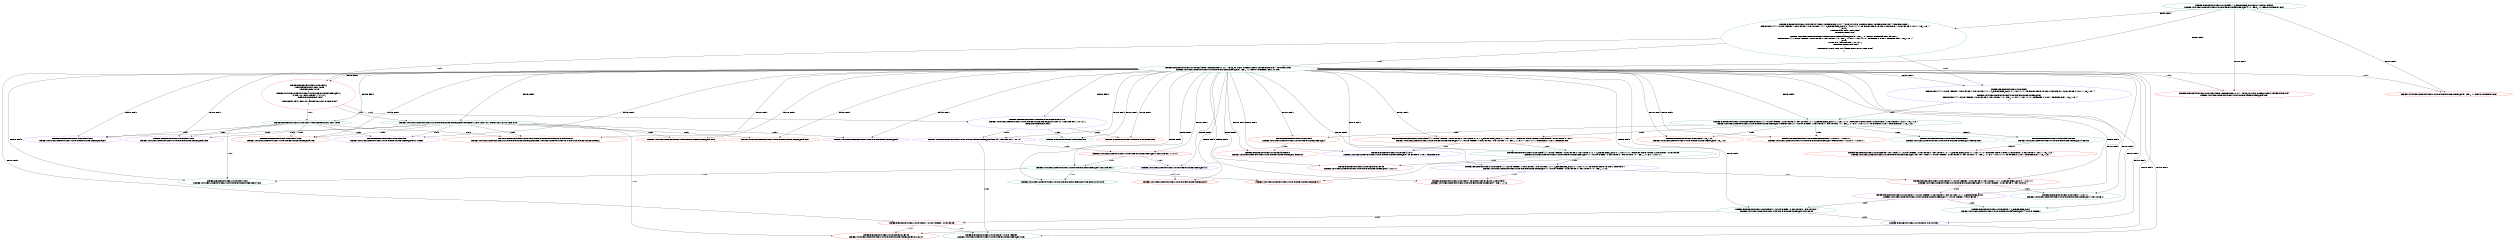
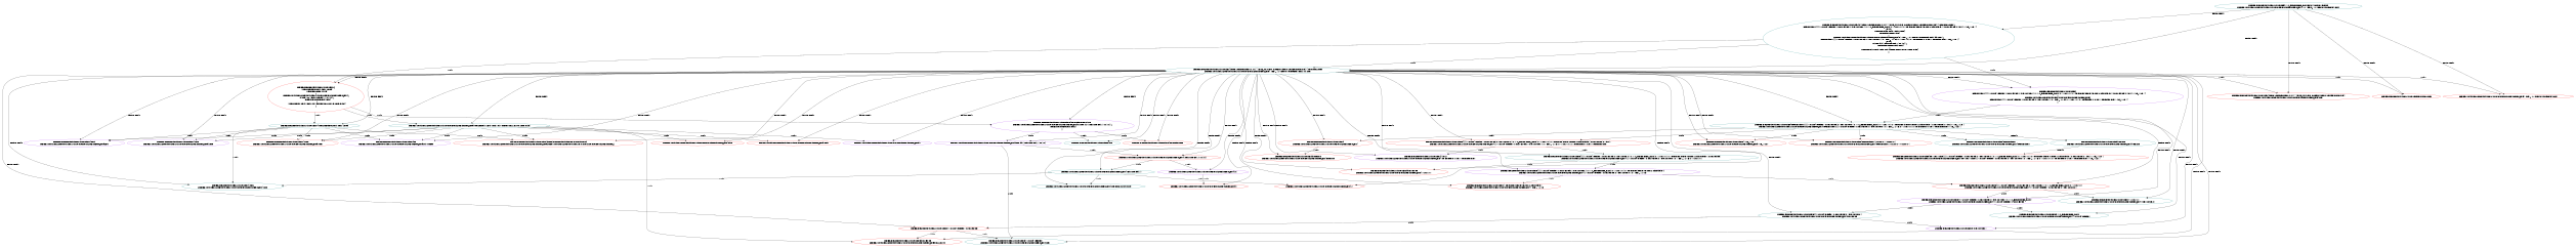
  digraph {
    fontname=Lato
    node [shape=ellipse color=red fontname=Lato]
    edge [arrowhead=tee fontname=Lato]
    n1 [label="zipFile#?,File,ZipOutputStream,String,int#9:UPDATE\nzipFile#?,InputStream,ZipOutputStream,String,long,File,int,ZipExtraField[]#16:UPDATE" color=teal]
    n2 [label="zipFile#?,File,ZipOutputStream,String,int#9:logWhenWriting(((((((\"Warning: selected \" + archiveType) + \" files include a \") + XML_DESCRIPTOR_PATH) + \" which will\") + \" be ignored (please use appxml attribute to \") + archiveType) + \" task)\", MSG_WARN)\nzipFile#?,InputStream,ZipOutputStream,String,long,File,int,ZipExtraField[]#16:logWhenWriting(((((\"Warning: selected \" + archiveType) + \" files include a \") + INDEX_NAME) + \" which will\") + \" be replaced by a newly generated one.\", MSG_WARN)"]
    n3 [label="zipFile#?,File,ZipOutputStream,String,int#9:logOnFirstPass(((((((\"Warning: selected \" + archiveType) + \" files include a \") + XML_DESCRIPTOR_PATH) + \" which will\") + \" be ignored (please use appxml attribute to \") + archiveType) + \" task)\", MSG_WARN)\nzipFile#?,InputStream,ZipOutputStream,String,long,File,int,ZipExtraField[]#16:logOnFirstPass(((((\"Warning: selected \" + archiveType) + \" files include a \") + INDEX_NAME) + \" which will\") + \" be replaced by a newly generated one.\", MSG_WARN)" color=teal]
    n4 [label="zipFile#?,File,ZipOutputStream,String,int#9:logOnFirstPass(<unknown>,<unknown>)\nzipFile#?,InputStream,ZipOutputStream,String,long,File,int,ZipExtraField[]#16:logOnFirstPass(<unknown>,<unknown>)"]
    n5 [label="zipFile#?,File,ZipOutputStream,String,int#-1:\nzipFile#?,InputStream,ZipOutputStream,String,long,File,int,ZipExtraField[]#-1:"]
    n6 [label="zipFile#?,File,ZipOutputStream,String,int#10:((((((\"Warning: selected \" + archiveType) + \" files include a \") + XML_DESCRIPTOR_PATH) + \" which will\") + \" be ignored (please use appxml attribute to \") + archiveType) + \" task)\"\nzipFile#?,InputStream,ZipOutputStream,String,long,File,int,ZipExtraField[]#17:((((\"Warning: selected \" + archiveType) + \" files include a \") + INDEX_NAME) + \" which will\") + \" be replaced by a newly generated one.\""]
    n7 [label="zipFile#?,File,ZipOutputStream,String,int#15:MSG_WARN\nzipFile#?,InputStream,ZipOutputStream,String,long,File,int,ZipExtraField[]#20:MSG_WARN"]
    n8 [label="zipFile#?,File,ZipOutputStream,String,int#9:logOnFirstPass\nzipFile#?,InputStream,ZipOutputStream,String,long,File,int,ZipExtraField[]#16:logOnFirstPass" color=teal]
    n9 [label="zipFile#?,File,ZipOutputStream,String,int#6:((deploymentDescriptor != null) || (!FILE_UTILS.fileNameEquals(deploymentDescriptor, file))) || descriptorAdded\nzipFile#?,InputStream,ZipOutputStream,String,long,File,int,ZipExtraField[]#15:INDEX_NAME.equalsIgnoreCase(vPath) && index" color=teal]
    n10 [label="zipFile#?,File,ZipOutputStream,String,int#6:((deploymentDescriptor != null) || (!FILE_UTILS.fileNameEquals(deploymentDescriptor, file)))\nzipFile#?,InputStream,ZipOutputStream,String,long,File,int,ZipExtraField[]#15:index"]
+   n11 [label="zipFile#?,File,ZipOutputStream,String,int#8:descriptorAdded"]
    n12 [label="zipFile#?,File,ZipOutputStream,String,int#8:\{\n    logOnFirstPass(((((((\"Warning: selected \" + archiveType) + \" files include a \") + XML_DESCRIPTOR_PATH) + \" which will\") + \" be ignored (please use appxml attribute to \") + archiveType) + \" task)\", MSG_WARN);\n\}\nzipFile#?,InputStream,ZipOutputStream,String,long,File,int,ZipExtraField[]#15:\{\n    logOnFirstPass(((((\"Warning: selected \" + archiveType) + \" files include a \") + INDEX_NAME) + \" which will\") + \" be replaced by a newly generated one.\", MSG_WARN);\n\}" color=purple]
    n13 [label="zipFile#?,File,ZipOutputStream,String,int#-1:PlaceHold\nzipFile#?,InputStream,ZipOutputStream,String,long,File,int,ZipExtraField[]#-1:PlaceHold"]
    n14 [label="zipFile#?,File,ZipOutputStream,String,int#10:((((((\"Warning: selected \" + archiveType) + \" files include a \") + XML_DESCRIPTOR_PATH) + \" which will\") + \" be ignored (please use appxml attribute to \") + archiveType)\nzipFile#?,InputStream,ZipOutputStream,String,long,File,int,ZipExtraField[]#17:((((\"Warning: selected \" + archiveType) + \" files include a \") + INDEX_NAME) + \" which will\")" color=teal]
    n15 [label="zipFile#?,File,ZipOutputStream,String,int#10:(((((\"Warning: selected \" + archiveType) + \" files include a \") + XML_DESCRIPTOR_PATH) + \" which will\") + \" be ignored (please use appxml attribute to \")\nzipFile#?,InputStream,ZipOutputStream,String,long,File,int,ZipExtraField[]#17:(((\"Warning: selected \" + archiveType) + \" files include a \") + INDEX_NAME)" color=purple]
    n16 [label="zipFile#?,File,ZipOutputStream,String,int#10:((((\"Warning: selected \" + archiveType) + \" files include a \") + XML_DESCRIPTOR_PATH) + \" which will\")\nzipFile#?,InputStream,ZipOutputStream,String,long,File,int,ZipExtraField[]#17:((\"Warning: selected \" + archiveType) + \" files include a \")"]
    n17 [label="zipFile#?,File,ZipOutputStream,String,int#10:(((\"Warning: selected \" + archiveType) + \" files include a \") + XML_DESCRIPTOR_PATH)\nzipFile#?,InputStream,ZipOutputStream,String,long,File,int,ZipExtraField[]#17:(\"Warning: selected \" + archiveType)" color=purple]
    n18 [label="zipFile#?,File,ZipOutputStream,String,int#10:((\"Warning: selected \" + archiveType) + \" files include a \")\nzipFile#?,InputStream,ZipOutputStream,String,long,File,int,ZipExtraField[]#17:archiveType" color=teal]
    n19 [label="zipFile#?,File,ZipOutputStream,String,int#10:(\"Warning: selected \" + archiveType)"]
    n20 [label="zipFile#?,File,ZipOutputStream,String,int#10:\"Warning: selected \"\nzipFile#?,InputStream,ZipOutputStream,String,long,File,int,ZipExtraField[]#22:index" color=teal]
    n21 [label="zipFile#?,File,ZipOutputStream,String,int#10:archiveType\nzipFile#?,InputStream,ZipOutputStream,String,long,File,int,ZipExtraField[]#25:fromArchive"]
    n22 [label="zipFile#?,File,ZipOutputStream,String,int#10:\" files include a \"" color=purple]
    n23 [label="zipFile#?,File,ZipOutputStream,String,int#10:XML_DESCRIPTOR_PATH\nzipFile#?,InputStream,ZipOutputStream,String,long,File,int,ZipExtraField[]#17:\"Warning: selected \"" color=teal]
    n24 [label="zipFile#?,File,ZipOutputStream,String,int#11:\" which will\"\nzipFile#?,InputStream,ZipOutputStream,String,long,File,int,ZipExtraField[]#17:\" files include a \"" color=teal]
    n25 [label="zipFile#?,File,ZipOutputStream,String,int#12:\" be ignored (please use appxml attribute to \"\nzipFile#?,InputStream,ZipOutputStream,String,long,File,int,ZipExtraField[]#17:INDEX_NAME"]
    n26 [label="zipFile#?,File,ZipOutputStream,String,int#13:archiveType\nzipFile#?,InputStream,ZipOutputStream,String,long,File,int,ZipExtraField[]#18:\" which will\""]
    n27 [label="zipFile#?,File,ZipOutputStream,String,int#14:\" task)\"\nzipFile#?,InputStream,ZipOutputStream,String,long,File,int,ZipExtraField[]#19:\" be replaced by a newly generated one.\"" color=purple]
    n28 [label="zipFile#?,File,ZipOutputStream,String,int#16:\{\n    super.zipFile(file, zOut, vPath, mode);\n    descriptorAdded = true;\n\}\nzipFile#?,InputStream,ZipOutputStream,String,long,File,int,ZipExtraField[]#21:\{\n    if (index && (vPath.indexOf(\"/\") == (-1))) \{\n        rootEntries.addElement(vPath);\n    \}\n    super.zipFile(is, zOut, vPath, lastModified, fromArchive, mode, extra);\n\}"]
    n29 [label="zipFile#?,File,ZipOutputStream,String,int#17:super.zipFile(file, zOut, vPath, mode)" color=teal]
    n30 [label="zipFile#?,File,ZipOutputStream,String,int#17:zipFile(File,ZipOutputStream,java.lang.String,int)\nzipFile#?,InputStream,ZipOutputStream,String,long,File,int,ZipExtraField[]#25:zipFile(InputStream,ZipOutputStream,java.lang.String,long,File,int,ZipExtraField[])"]
    n31 [label="zipFile#?,File,ZipOutputStream,String,int#17:super\nzipFile#?,InputStream,ZipOutputStream,String,long,File,int,ZipExtraField[]#25:super"]
    n32 [label="zipFile#?,File,ZipOutputStream,String,int#17:file\nzipFile#?,InputStream,ZipOutputStream,String,long,File,int,ZipExtraField[]#25:lastModified" color=purple]
    n33 [label="zipFile#?,File,ZipOutputStream,String,int#17:zOut\nzipFile#?,InputStream,ZipOutputStream,String,long,File,int,ZipExtraField[]#25:zOut" color=purple]
    n34 [label="zipFile#?,File,ZipOutputStream,String,int#17:vPath\nzipFile#?,InputStream,ZipOutputStream,String,long,File,int,ZipExtraField[]#22:vPath" color=teal]
    n35 [label="zipFile#?,File,ZipOutputStream,String,int#17:mode\nzipFile#?,InputStream,ZipOutputStream,String,long,File,int,ZipExtraField[]#25:mode" color=purple]
    n36 [label="zipFile#?,File,ZipOutputStream,String,int#18:descriptorAdded = true\nzipFile#?,InputStream,ZipOutputStream,String,long,File,int,ZipExtraField[]#22:if (index && (vPath.indexOf(\"/\") == (-1))) \{\n    rootEntries.addElement(vPath);\n\}" color=purple]
    n37 [label="zipFile#?,File,ZipOutputStream,String,int#18:descriptorAdded"]
    n38 [label="zipFile#?,File,ZipOutputStream,String,int#18:true" color=teal]
    n39 [label="zipFile#?,InputStream,ZipOutputStream,String,long,File,int,ZipExtraField[]#15:INDEX_NAME.equalsIgnoreCase(vPath)"]
    n40 [label="zipFile#?,InputStream,ZipOutputStream,String,long,File,int,ZipExtraField[]#22:(vPath.indexOf(\"/\") == (-1))"]
    n41 [label="zipFile#?,InputStream,ZipOutputStream,String,long,File,int,ZipExtraField[]#22:vPath.indexOf(\"/\")" color=teal]
    n42 [label="zipFile#?,InputStream,ZipOutputStream,String,long,File,int,ZipExtraField[]#22:indexOf(java.lang.String)" color=teal]
    n43 [label="zipFile#?,InputStream,ZipOutputStream,String,long,File,int,ZipExtraField[]#22:(-1)" color=purple]
    n44 [label="zipFile#?,InputStream,ZipOutputStream,String,long,File,int,ZipExtraField[]#25:super.zipFile(is, zOut, vPath, lastModified, fromArchive, mode, extra)" color=teal]
    n45 [label="zipFile#?,InputStream,ZipOutputStream,String,long,File,int,ZipExtraField[]#25:vPath"]
    n46 [label="zipFile#?,InputStream,ZipOutputStream,String,long,File,int,ZipExtraField[]#22:\"/\""]
    n47 [label="zipFile#?,InputStream,ZipOutputStream,String,long,File,int,ZipExtraField[]#25:is" color=purple]
    n48 [label="zipFile#?,InputStream,ZipOutputStream,String,long,File,int,ZipExtraField[]#25:extra"]
    n49 [label="zipFile#?,InputStream,ZipOutputStream,String,long,File,int,ZipExtraField[]#22:index && (vPath.indexOf(\"/\") == (-1))" color=purple]
    n50 [label="zipFile#?,InputStream,ZipOutputStream,String,long,File,int,ZipExtraField[]#22:1"]
    n51 [label="zipFile#?,File,ZipOutputStream,String,int#5:XML_DESCRIPTOR_PATH.equals(vPathLowerCase)\nzipFile#?,InputStream,ZipOutputStream,String,long,File,int,ZipExtraField[]#11:MANIFEST_NAME.equalsIgnoreCase(vPath)" color=teal]
    n52 [label="zipFile#?,File,ZipOutputStream,String,int#6:if (((deploymentDescriptor != null) || (!FILE_UTILS.fileNameEquals(deploymentDescriptor, file))) || descriptorAdded) \{\n    logOnFirstPass(((((((\"Warning: selected \" + archiveType) + \" files include a \") + XML_DESCRIPTOR_PATH) + \" which will\") + \" be ignored (please use appxml attribute to \") + archiveType) + \" task)\", MSG_WARN);\n\} else \{\n    super.zipFile(file, zOut, vPath, mode);\n    descriptorAdded = true;\n\}\nzipFile#?,InputStream,ZipOutputStream,String,long,File,int,ZipExtraField[]#15:if (INDEX_NAME.equalsIgnoreCase(vPath) && index) \{\n    logOnFirstPass(((((\"Warning: selected \" + archiveType) + \" files include a \") + INDEX_NAME) + \" which will\") + \" be replaced by a newly generated one.\", MSG_WARN);\n\} else \{\n    if (index && (vPath.indexOf(\"/\") == (-1))) \{\n        rootEntries.addElement(vPath);\n    \}\n    super.zipFile(is, zOut, vPath, lastModified, fromArchive, mode, extra);\n\}" color=teal]
    n1 -> n2 [label="Action:2"]
    n3 -> n1 [label="Action:2" arrowhead=dot]
    n3 -> n4 [label="AST:2" arrowhead=dot]
    n3 -> n5 [label="AST:2"]
    n3 -> n6 [label="AST:2" arrowhead=dot]
    n3 -> n7 [label="AST:2"]
    n3 -> n8 [label="AST:2" arrowhead=dot]
    n5 -> n13 [label="AST:2"]
    n6 -> n14 [label="AST:2"]
    n6 -> n27 [label="AST:2" arrowhead=dot]
    n9 -> n3 [label="Control Dep:2"]
    n9 -> n4 [label="Control Dep:2" arrowhead=dot]
    n9 -> n5 [label="Control Dep:2"]
    n9 -> n6 [label="Control Dep:2"]
    n9 -> n7 [label="Control Dep:2" arrowhead=dot]
    n9 -> n10 [label="AST:2"]
+   n9 -> n11 [label="AST:1"]
    n9 -> n12 [label="Control Dep:2" arrowhead=dot]
    n9 -> n13 [label="Control Dep:2" arrowhead=dot]
    n9 -> n14 [label="Control Dep:2"]
    n9 -> n15 [label="Control Dep:2"]
    n9 -> n16 [label="Control Dep:2" arrowhead=dot]
    n9 -> n17 [label="Control Dep:2"]
    n9 -> n18 [label="Control Dep:2"]
    n9 -> n19 [label="Control Dep:1"]
    n9 -> n20 [label="Control Dep:2"]
    n9 -> n21 [label="Control Dep:2" arrowhead=dot]
    n9 -> n22 [label="Control Dep:1"]
    n9 -> n23 [label="Control Dep:2"]
    n9 -> n24 [label="Control Dep:2" arrowhead=dot]
    n9 -> n25 [label="Control Dep:2" arrowhead=dot]
    n9 -> n26 [label="Control Dep:2"]
    n9 -> n27 [label="Control Dep:2"]
    n9 -> n28 [label="Control Dep:2" arrowhead=dot]
    n9 -> n29 [label="Control Dep:1"]
    n9 -> n30 [label="Control Dep:2"]
    n9 -> n31 [label="Control Dep:2" arrowhead=dot]
    n9 -> n32 [label="Control Dep:2"]
    n9 -> n33 [label="Control Dep:2"]
    n9 -> n34 [label="Control Dep:2" arrowhead=dot]
    n9 -> n35 [label="Control Dep:2"]
    n9 -> n36 [label="Control Dep:2"]
    n9 -> n37 [label="Control Dep:1"]
    n9 -> n38 [label="Control Dep:1" arrowhead=dot]
    n9 -> n39 [label="AST:1"]
    n9 -> n40 [label="Control Dep:1" arrowhead=dot]
    n9 -> n41 [label="Control Dep:1" arrowhead=dot]
    n9 -> n42 [label="Control Dep:1" arrowhead=dot]
    n9 -> n43 [label="Control Dep:1"]
    n9 -> n44 [label="Control Dep:1"]
    n9 -> n45 [label="Control Dep:1" arrowhead=dot]
    n9 -> n46 [label="Control Dep:1" arrowhead=dot]
    n9 -> n47 [label="Control Dep:1" arrowhead=dot]
    n9 -> n48 [label="Control Dep:1"]
    n9 -> n49 [label="Control Dep:1" arrowhead=dot]
    n9 -> n50 [label="Control Dep:1" arrowhead=dot]
    n12 -> n3 [label="AST:2" arrowhead=dot]
    n14 -> n15 [label="AST:2"]
    n14 -> n26 [label="AST:2" arrowhead=dot]
    n15 -> n16 [label="AST:2" arrowhead=dot]
    n15 -> n25 [label="AST:2"]
    n16 -> n17 [label="AST:2"]
    n16 -> n24 [label="AST:2"]
    n17 -> n18 [label="AST:2"]
    n17 -> n23 [label="AST:2"]
    n18 -> n19 [label="AST:1" arrowhead=dot]
    n18 -> n22 [label="AST:1"]
    n19 -> n20 [label="AST:1" arrowhead=dot]
    n19 -> n21 [label="AST:1" arrowhead=dot]
    n28 -> n29 [label="AST:1" arrowhead=dot]
    n28 -> n36 [label="AST:2" arrowhead=dot]
    n28 -> n44 [label="AST:1" arrowhead=dot]
    n29 -> n30 [label="AST:1" arrowhead=dot]
    n29 -> n31 [label="AST:1"]
    n29 -> n32 [label="AST:1"]
    n29 -> n33 [label="AST:1" arrowhead=dot]
    n29 -> n34 [label="AST:1" arrowhead=dot]
    n29 -> n35 [label="AST:1"]
    n36 -> n37 [label="AST:1" arrowhead=dot]
    n36 -> n38 [label="AST:1"]
    n36 -> n49 [label="AST:1"]
    n40 -> n41 [label="AST:1"]
    n40 -> n43 [label="AST:1"]
    n41 -> n34 [label="AST:1" arrowhead=dot]
    n41 -> n42 [label="AST:1" arrowhead=dot]
    n41 -> n46 [label="AST:1" arrowhead=dot]
    n43 -> n50 [label="AST:1" arrowhead=dot]
    n44 -> n21 [label="AST:1"]
    n44 -> n30 [label="AST:1" arrowhead=dot]
    n44 -> n31 [label="AST:1"]
    n44 -> n32 [label="AST:1"]
    n44 -> n33 [label="AST:1"]
    n44 -> n35 [label="AST:1"]
    n44 -> n45 [label="AST:1"]
    n44 -> n47 [label="AST:1" arrowhead=dot]
    n44 -> n48 [label="AST:1"]
    n49 -> n20 [label="AST:1"]
    n49 -> n40 [label="AST:1" arrowhead=dot]
    n51 -> n9 [label="Control Dep:2"]
    n51 -> n10 [label="Control Dep:2" arrowhead=dot]
+   n51 -> n11 [label="Control Dep:1"]
    n51 -> n39 [label="Control Dep:1"]
    n51 -> n52 [label="Control Dep:2" arrowhead=dot]
    n52 -> n9 [label="AST:2"]
    n52 -> n12 [label="AST:2" arrowhead=dot]
    n52 -> n28 [label="AST:2"]
  }
